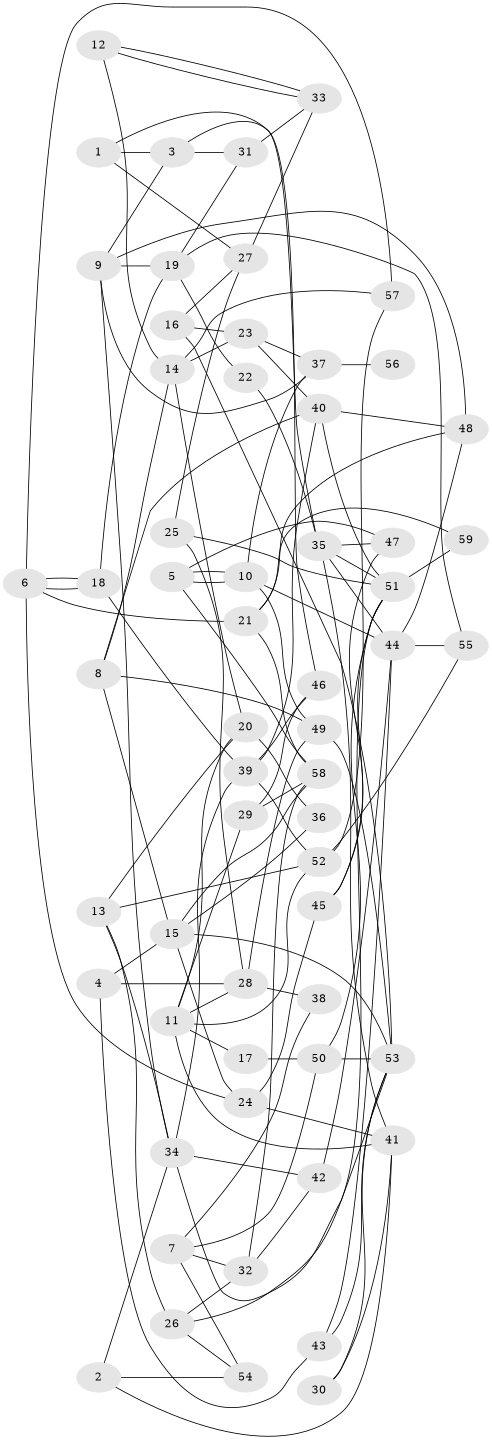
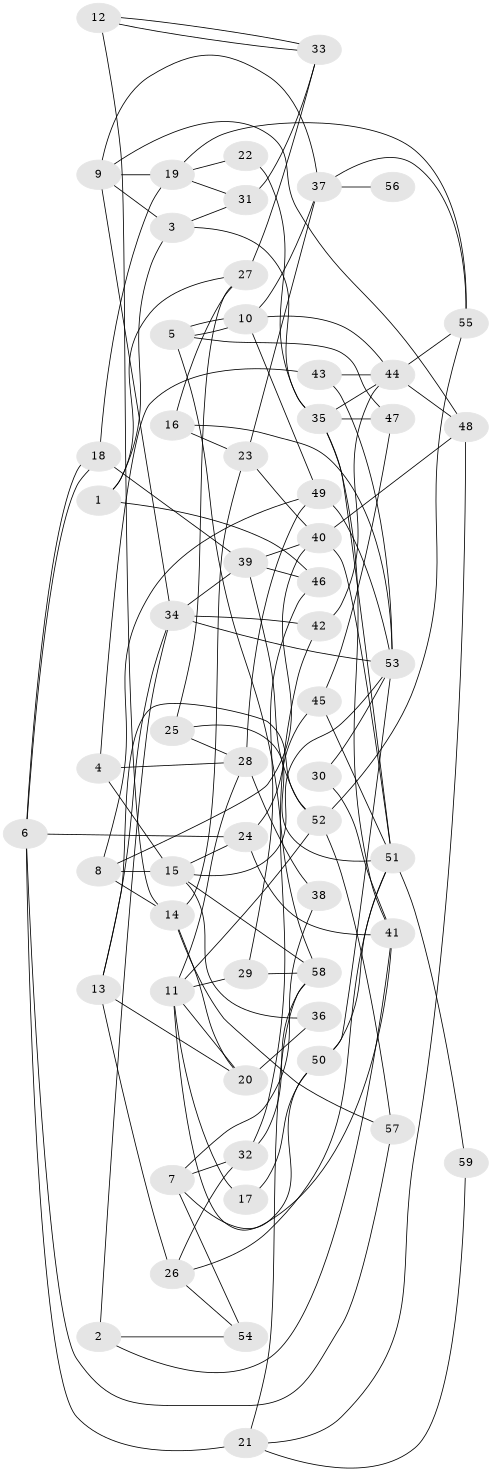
  graph {
    rankdir=LR
    node [color=gray90 style=filled]
    1
    3
    27
    46
    31
    35
    33
    2
    34
    41
    54
    53
    39
    42
    47
    44
    51
    4
    15
    28
    43
    58
    24
    36
    38
    49
    5
    10
    37
    6
    18
    21
    57
    19
    48
    59
    45
    7
    32
    50
    8
    14
    40
    20
    23
    9
    22
    55
    56
    11
    17
    29
    52
    12
    13
    26
    16
    25
    30
    1 -- 3
    1 -- 27
    1 -- 46
    3 -- 31
    3 -- 35
    27 -- 33
    31 -- 33
    35 -- 41
    35 -- 47
    35 -- 44
    35 -- 51
    2 -- 34
    2 -- 41
    2 -- 54
    34 -- 53
    34 -- 39
    34 -- 42
    39 -- 46
    39 -- 40
    39 -- 52
    42 -- 44
    44 -- 48
    44 -- 55
    51 -- 59
    4 -- 15
    4 -- 28
    4 -- 43
    15 -- 53
    15 -- 58
    15 -- 24
    15 -- 36
    28 -- 38
    28 -- 49
    43 -- 53
    43 -- 44
    24 -- 41
    24 -- 45
    49 -- 53
    5 -- 47
    5 -- 58
    5 -- 10
    5 -- 10
    10 -- 44
    10 -- 49
    10 -- 37
+   37 -- 55
    37 -- 56
    6 -- 24
    6 -- 18
    6 -- 18
    6 -- 21
    6 -- 57
    18 -- 39
    18 -- 19
    21 -- 58
    21 -- 48
    21 -- 59
    19 -- 31
    19 -- 22
    19 -- 55
    45 -- 47
    45 -- 51
    7 -- 54
    7 -- 38
    7 -- 32
    7 -- 50
    32 -- 42
    32 -- 58
    50 -- 53
    50 -- 51
    8 -- 15
    8 -- 49
    8 -- 14
    8 -- 40
    14 -- 57
    14 -- 20
    14 -- 23
    40 -- 51
    40 -- 48
    20 -- 36
    23 -- 37
    23 -- 40
    9 -- 3
    9 -- 34
    9 -- 37
    9 -- 19
    9 -- 48
    22 -- 35
    11 -- 41
    11 -- 28
    11 -- 20
    11 -- 17
    11 -- 29
    11 -- 52
    17 -- 50
    29 -- 46
    29 -- 58
    52 -- 57
    52 -- 55
    12 -- 33
    12 -- 33
    12 -- 14
    13 -- 34
    13 -- 20
    13 -- 52
    13 -- 26
    26 -- 54
    26 -- 51
    26 -- 32
    16 -- 27
    16 -- 53
    16 -- 23
    25 -- 27
    25 -- 51
    25 -- 28
    30 -- 41
    30 -- 53
  }
